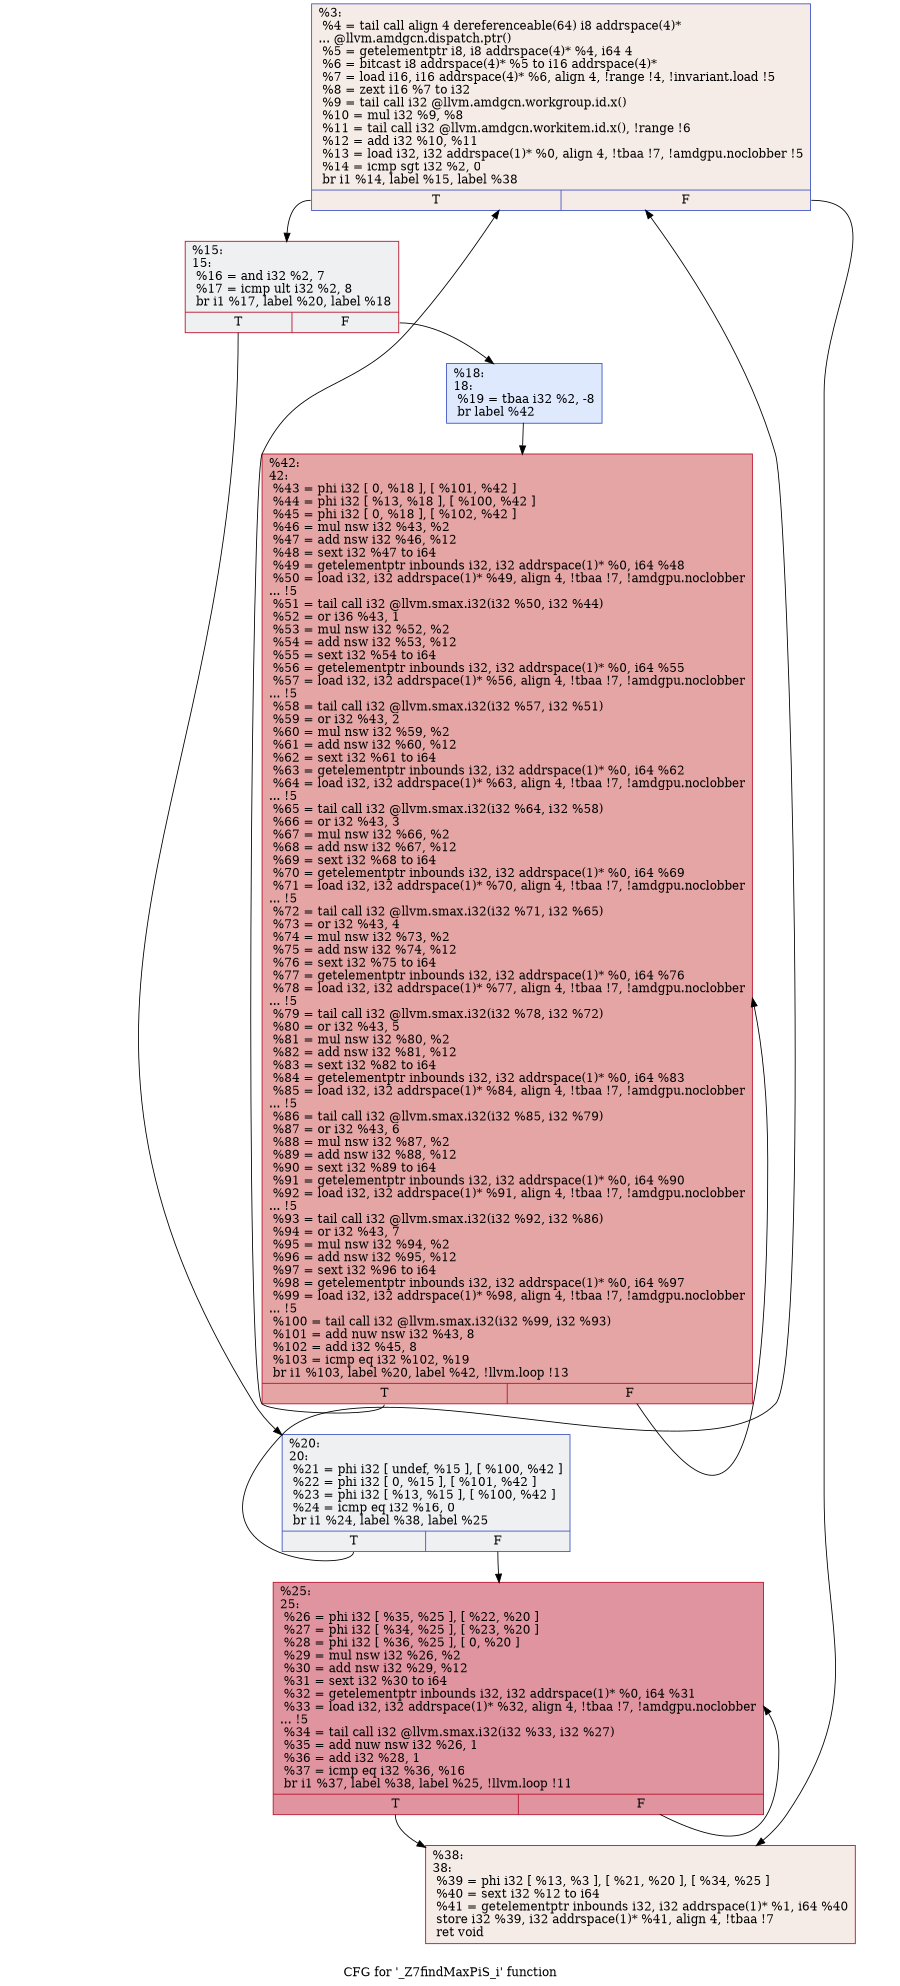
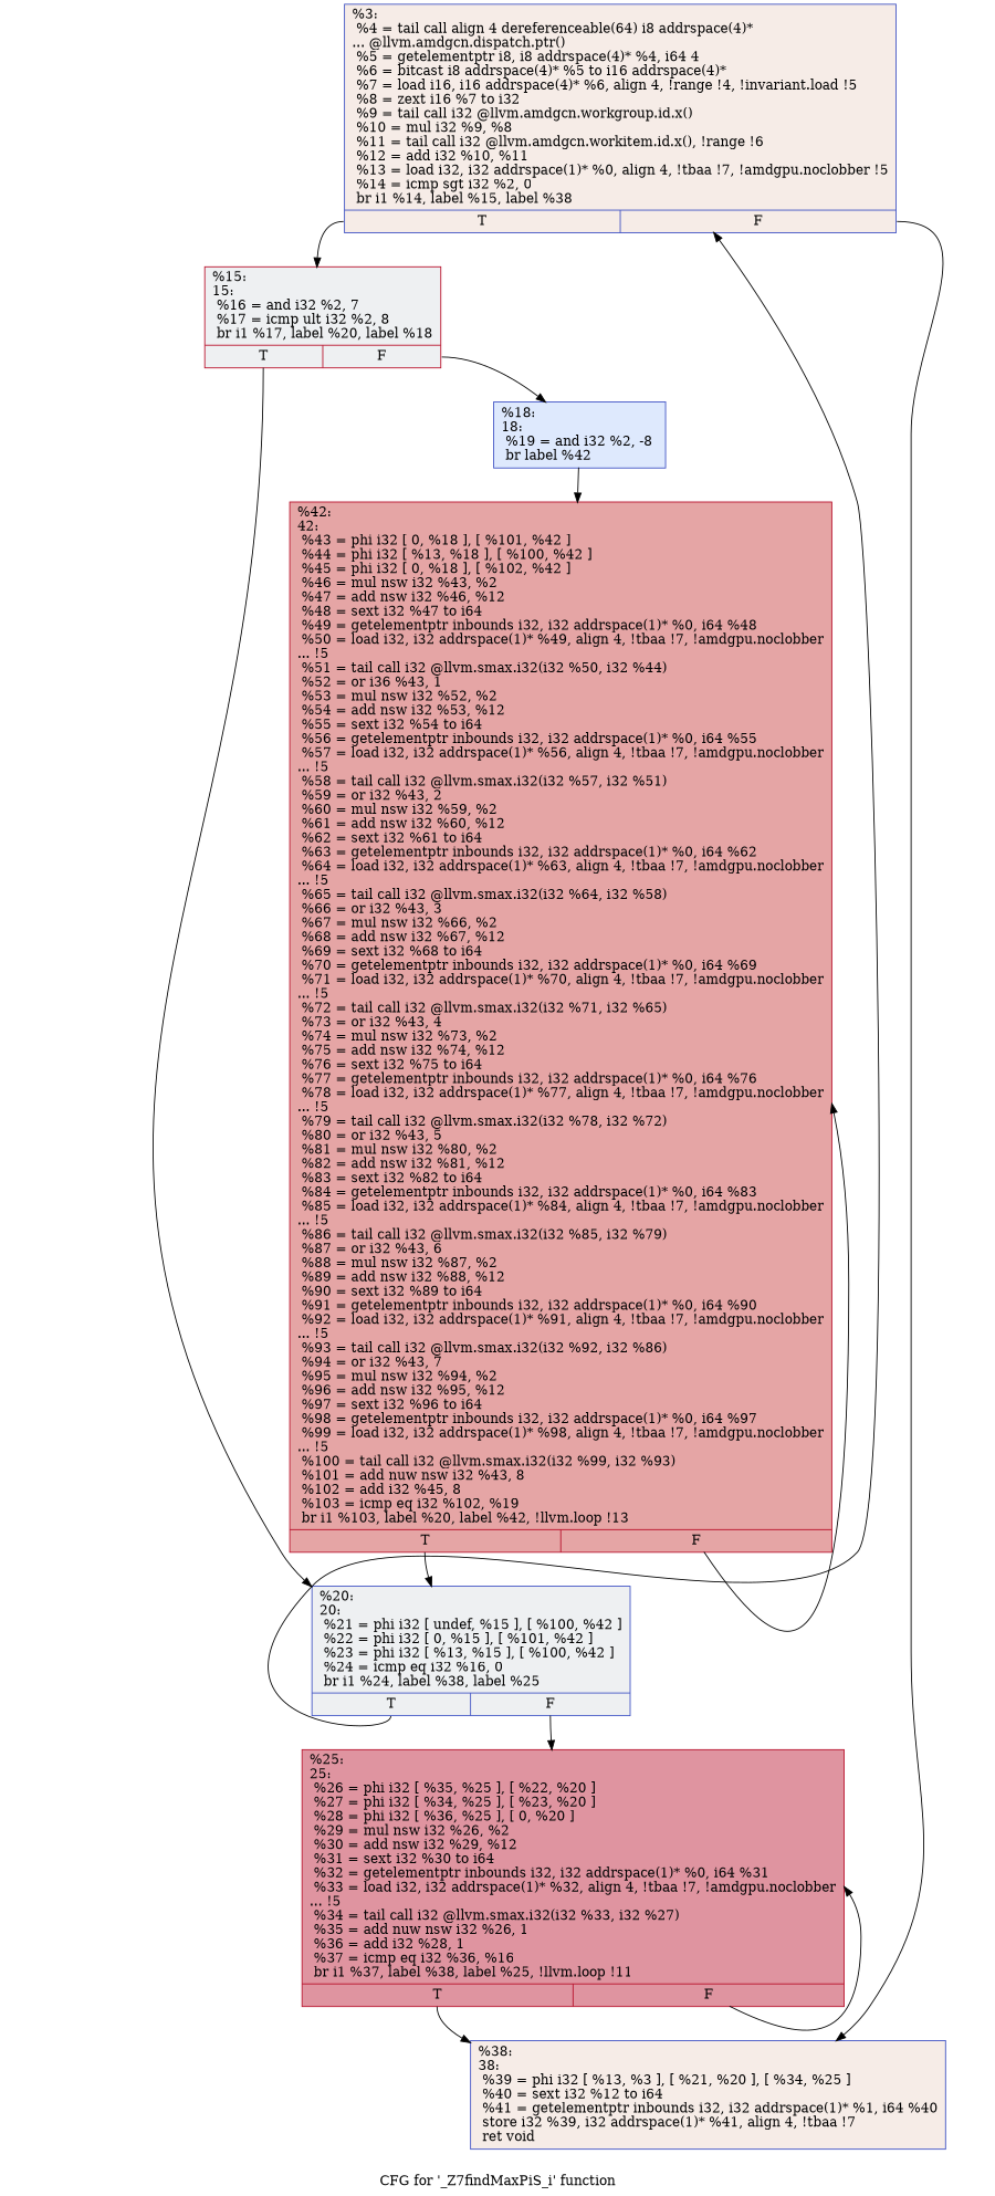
  digraph {
    label="CFG for '_Z7findMaxPiS_i' function"
    node [color="#3d50c3ff" fillcolor="#ead5c970" shape=record style=filled]
    edge [tailport=s0]
    n1 [label="{%3:\l  %4 = tail call align 4 dereferenceable(64) i8 addrspace(4)*\l... @llvm.amdgcn.dispatch.ptr()\l  %5 = getelementptr i8, i8 addrspace(4)* %4, i64 4\l  %6 = bitcast i8 addrspace(4)* %5 to i16 addrspace(4)*\l  %7 = load i16, i16 addrspace(4)* %6, align 4, !range !4, !invariant.load !5\l  %8 = zext i16 %7 to i32\l  %9 = tail call i32 @llvm.amdgcn.workgroup.id.x()\l  %10 = mul i32 %9, %8\l  %11 = tail call i32 @llvm.amdgcn.workitem.id.x(), !range !6\l  %12 = add i32 %10, %11\l  %13 = load i32, i32 addrspace(1)* %0, align 4, !tbaa !7, !amdgpu.noclobber !5\l  %14 = icmp sgt i32 %2, 0\l  br i1 %14, label %15, label %38\l|{<s0>T|<s1>F}}"]
    n2 [color="#b70d28ff" fillcolor="#d9dce170" label="{%15:\l15:                                               \l  %16 = and i32 %2, 7\l  %17 = icmp ult i32 %2, 8\l  br i1 %17, label %20, label %18\l|{<s0>T|<s1>F}}"]
-   n3 [color="#b70d28ff" label="{%38:\l38:                                               \l  %39 = phi i32 [ %13, %3 ], [ %21, %20 ], [ %34, %25 ]\l  %40 = sext i32 %12 to i64\l  %41 = getelementptr inbounds i32, i32 addrspace(1)* %1, i64 %40\l  store i32 %39, i32 addrspace(1)* %41, align 4, !tbaa !7\l  ret void\l}"]
+   n3 [label="{%38:\l38:                                               \l  %39 = phi i32 [ %13, %3 ], [ %21, %20 ], [ %34, %25 ]\l  %40 = sext i32 %12 to i64\l  %41 = getelementptr inbounds i32, i32 addrspace(1)* %1, i64 %40\l  store i32 %39, i32 addrspace(1)* %41, align 4, !tbaa !7\l  ret void\l}"]
    n4 [fillcolor="#d9dce170" label="{%20:\l20:                                               \l  %21 = phi i32 [ undef, %15 ], [ %100, %42 ]\l  %22 = phi i32 [ 0, %15 ], [ %101, %42 ]\l  %23 = phi i32 [ %13, %15 ], [ %100, %42 ]\l  %24 = icmp eq i32 %16, 0\l  br i1 %24, label %38, label %25\l|{<s0>T|<s1>F}}"]
-   n5 [fillcolor="#b5cdfa70" label="{%18:\l18:                                               \l  %19 = tbaa i32 %2, -8\l  br label %42\l}"]
+   n5 [fillcolor="#b5cdfa70" label="{%18:\l18:                                               \l  %19 = and i32 %2, -8\l  br label %42\l}"]
    n6 [color="#b70d28ff" fillcolor="#b70d2870" label="{%25:\l25:                                               \l  %26 = phi i32 [ %35, %25 ], [ %22, %20 ]\l  %27 = phi i32 [ %34, %25 ], [ %23, %20 ]\l  %28 = phi i32 [ %36, %25 ], [ 0, %20 ]\l  %29 = mul nsw i32 %26, %2\l  %30 = add nsw i32 %29, %12\l  %31 = sext i32 %30 to i64\l  %32 = getelementptr inbounds i32, i32 addrspace(1)* %0, i64 %31\l  %33 = load i32, i32 addrspace(1)* %32, align 4, !tbaa !7, !amdgpu.noclobber\l... !5\l  %34 = tail call i32 @llvm.smax.i32(i32 %33, i32 %27)\l  %35 = add nuw nsw i32 %26, 1\l  %36 = add i32 %28, 1\l  %37 = icmp eq i32 %36, %16\l  br i1 %37, label %38, label %25, !llvm.loop !11\l|{<s0>T|<s1>F}}"]
    n7 [color="#b70d28ff" fillcolor="#c5333470" label="{%42:\l42:                                               \l  %43 = phi i32 [ 0, %18 ], [ %101, %42 ]\l  %44 = phi i32 [ %13, %18 ], [ %100, %42 ]\l  %45 = phi i32 [ 0, %18 ], [ %102, %42 ]\l  %46 = mul nsw i32 %43, %2\l  %47 = add nsw i32 %46, %12\l  %48 = sext i32 %47 to i64\l  %49 = getelementptr inbounds i32, i32 addrspace(1)* %0, i64 %48\l  %50 = load i32, i32 addrspace(1)* %49, align 4, !tbaa !7, !amdgpu.noclobber\l... !5\l  %51 = tail call i32 @llvm.smax.i32(i32 %50, i32 %44)\l  %52 = or i36 %43, 1\l  %53 = mul nsw i32 %52, %2\l  %54 = add nsw i32 %53, %12\l  %55 = sext i32 %54 to i64\l  %56 = getelementptr inbounds i32, i32 addrspace(1)* %0, i64 %55\l  %57 = load i32, i32 addrspace(1)* %56, align 4, !tbaa !7, !amdgpu.noclobber\l... !5\l  %58 = tail call i32 @llvm.smax.i32(i32 %57, i32 %51)\l  %59 = or i32 %43, 2\l  %60 = mul nsw i32 %59, %2\l  %61 = add nsw i32 %60, %12\l  %62 = sext i32 %61 to i64\l  %63 = getelementptr inbounds i32, i32 addrspace(1)* %0, i64 %62\l  %64 = load i32, i32 addrspace(1)* %63, align 4, !tbaa !7, !amdgpu.noclobber\l... !5\l  %65 = tail call i32 @llvm.smax.i32(i32 %64, i32 %58)\l  %66 = or i32 %43, 3\l  %67 = mul nsw i32 %66, %2\l  %68 = add nsw i32 %67, %12\l  %69 = sext i32 %68 to i64\l  %70 = getelementptr inbounds i32, i32 addrspace(1)* %0, i64 %69\l  %71 = load i32, i32 addrspace(1)* %70, align 4, !tbaa !7, !amdgpu.noclobber\l... !5\l  %72 = tail call i32 @llvm.smax.i32(i32 %71, i32 %65)\l  %73 = or i32 %43, 4\l  %74 = mul nsw i32 %73, %2\l  %75 = add nsw i32 %74, %12\l  %76 = sext i32 %75 to i64\l  %77 = getelementptr inbounds i32, i32 addrspace(1)* %0, i64 %76\l  %78 = load i32, i32 addrspace(1)* %77, align 4, !tbaa !7, !amdgpu.noclobber\l... !5\l  %79 = tail call i32 @llvm.smax.i32(i32 %78, i32 %72)\l  %80 = or i32 %43, 5\l  %81 = mul nsw i32 %80, %2\l  %82 = add nsw i32 %81, %12\l  %83 = sext i32 %82 to i64\l  %84 = getelementptr inbounds i32, i32 addrspace(1)* %0, i64 %83\l  %85 = load i32, i32 addrspace(1)* %84, align 4, !tbaa !7, !amdgpu.noclobber\l... !5\l  %86 = tail call i32 @llvm.smax.i32(i32 %85, i32 %79)\l  %87 = or i32 %43, 6\l  %88 = mul nsw i32 %87, %2\l  %89 = add nsw i32 %88, %12\l  %90 = sext i32 %89 to i64\l  %91 = getelementptr inbounds i32, i32 addrspace(1)* %0, i64 %90\l  %92 = load i32, i32 addrspace(1)* %91, align 4, !tbaa !7, !amdgpu.noclobber\l... !5\l  %93 = tail call i32 @llvm.smax.i32(i32 %92, i32 %86)\l  %94 = or i32 %43, 7\l  %95 = mul nsw i32 %94, %2\l  %96 = add nsw i32 %95, %12\l  %97 = sext i32 %96 to i64\l  %98 = getelementptr inbounds i32, i32 addrspace(1)* %0, i64 %97\l  %99 = load i32, i32 addrspace(1)* %98, align 4, !tbaa !7, !amdgpu.noclobber\l... !5\l  %100 = tail call i32 @llvm.smax.i32(i32 %99, i32 %93)\l  %101 = add nuw nsw i32 %43, 8\l  %102 = add i32 %45, 8\l  %103 = icmp eq i32 %102, %19\l  br i1 %103, label %20, label %42, !llvm.loop !13\l|{<s0>T|<s1>F}}"]
    n1 -> n2
    n1 -> n3 [tailport=s1]
    n2 -> n4
    n2 -> n5 [tailport=s1]
    n4 -> n1
    n4 -> n6 [tailport=s1]
    n5 -> n7
    n6 -> n3
    n6 -> n6 [tailport=s1]
-   n7 -> n1
+   n7 -> n4
    n7 -> n7 [tailport=s1]
  }
